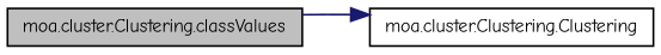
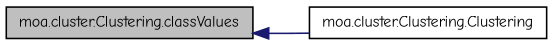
  digraph {
    rankdir=LR
    fontname="Comic Neue"
    node [color=black fontname="Comic Neue" fontsize=10 shape=record style=filled]
    n1 [fillcolor=grey75 fontcolor=black height=0.2 label="moa.cluster.Clustering.classValues" width=0.4]
    n2 [fillcolor=white height=0.2 label="moa.cluster.Clustering.Clustering" width=0.4]
-   n2 -> n1 [color=midnightblue dir=back fontname="Comic Neue" fontsize=10 labelfontname=Helvetica labelfontsize=10 style=solid]
+   n1 -> n2 [color=midnightblue dir=back fontname="Comic Neue" fontsize=10 labelfontname=Helvetica labelfontsize=10 style=solid]
  }
